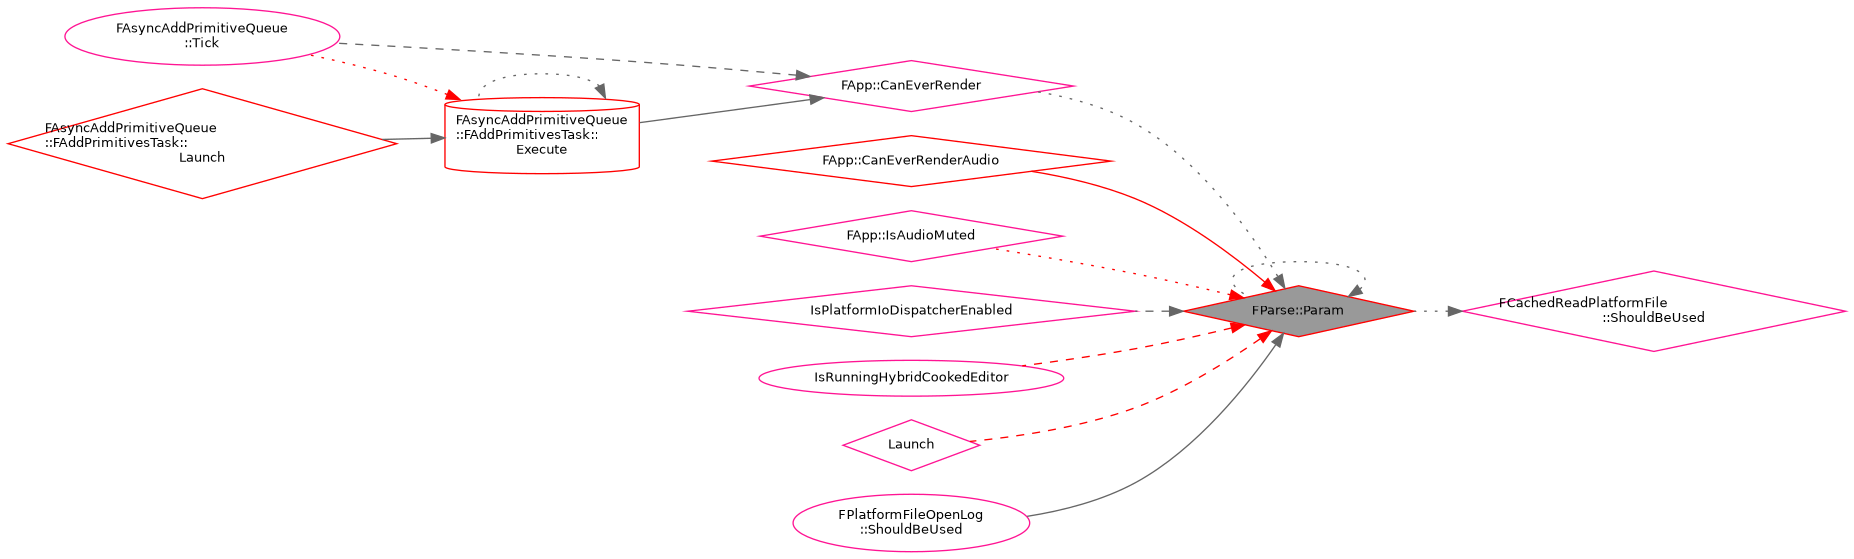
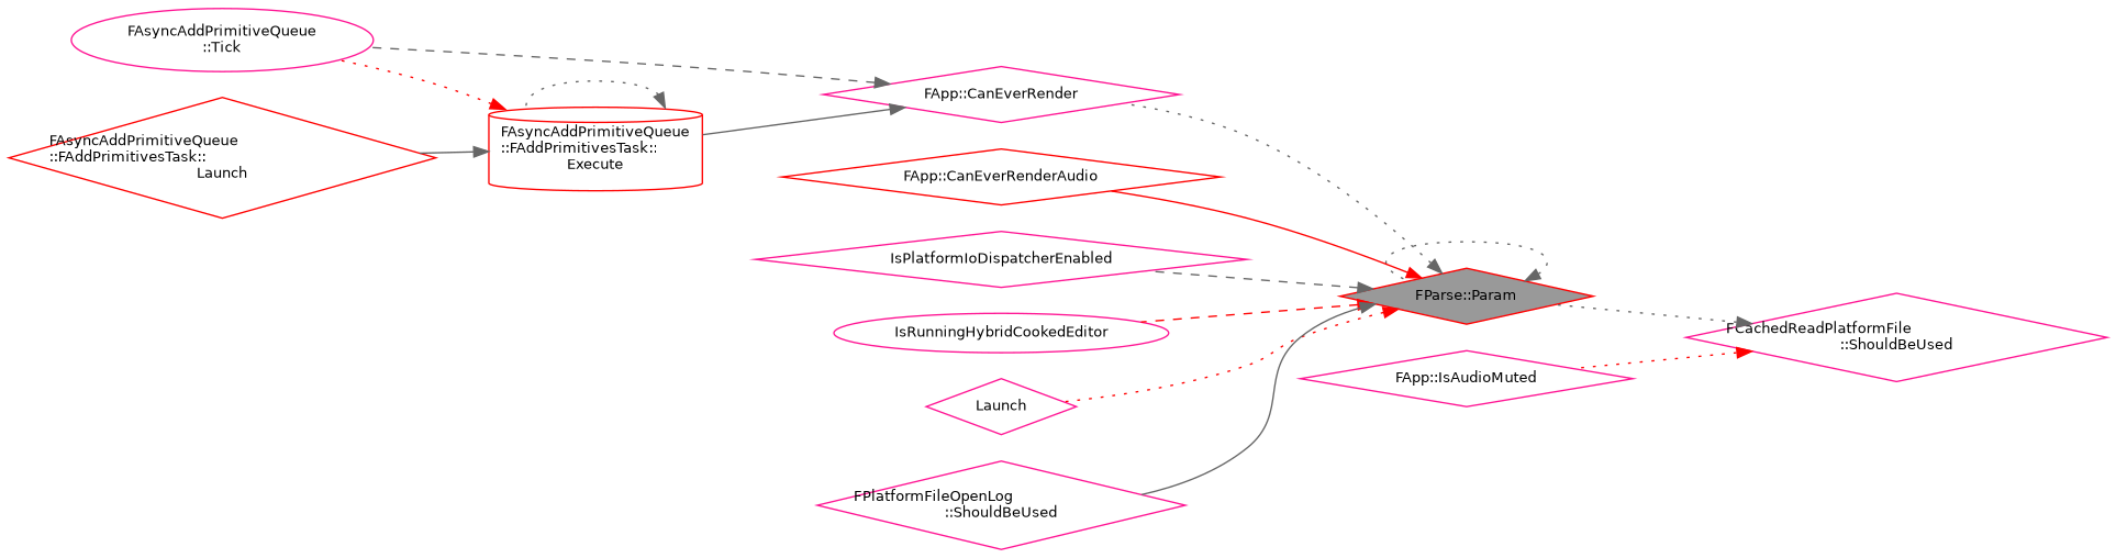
  digraph {
    rankdir=RL
    node [color=deeppink fillcolor=white fontname=Helvetica fontsize=10 shape=diamond style=filled]
    edge [color=gray40 dir=back fontname=Helvetica fontsize=10 labelfontname=Helvetica labelfontsize=10 style=dotted]
    n1 [color=red fillcolor=grey60 fontcolor=black height=0.2 label="FParse::Param" width=0.4]
    n2 [height=0.2 label="FApp::CanEverRender" width=0.4]
    n3 [color=red height=0.2 label="FApp::CanEverRenderAudio" width=0.4]
    n4 [height=0.2 label="FApp::IsAudioMuted" width=0.4]
    n5 [height=0.2 label=IsPlatformIoDispatcherEnabled width=0.4]
    n6 [height=0.2 label=IsRunningHybridCookedEditor shape=ellipse width=0.4]
    n7 [height=0.2 label=Launch width=0.4]
-   n8 [height=0.2 label="FPlatformFileOpenLog\l::ShouldBeUsed" shape=ellipse width=0.4]
+   n8 [height=0.2 label="FPlatformFileOpenLog\l::ShouldBeUsed" width=0.4]
    n9 [color=red height=0.2 label="FAsyncAddPrimitiveQueue\l::FAddPrimitivesTask::\lExecute" shape=cylinder width=0.4]
    n10 [height=0.2 label="FAsyncAddPrimitiveQueue\l::Tick" shape=ellipse width=0.4]
    n11 [height=0.2 label="FCachedReadPlatformFile\l::ShouldBeUsed" width=0.4]
    n12 [color=red height=0.2 label="FAsyncAddPrimitiveQueue\l::FAddPrimitivesTask::\lLaunch" width=0.4]
    n1 -> n1
    n1 -> n2
    n1 -> n3 [color=red style=solid]
-   n1 -> n4 [color=red]
+   n11 -> n4 [color=red]
    n1 -> n5 [style=dashed]
    n1 -> n6 [color=red style=dashed]
-   n1 -> n7 [color=red style=dashed]
+   n1 -> n7 [color=red]
    n1 -> n8 [style=solid]
    n2 -> n9 [style=solid]
    n2 -> n10 [style=dashed]
    n9 -> n9
    n9 -> n10 [color=red]
    n9 -> n12 [style=solid]
    n11 -> n1
  }
